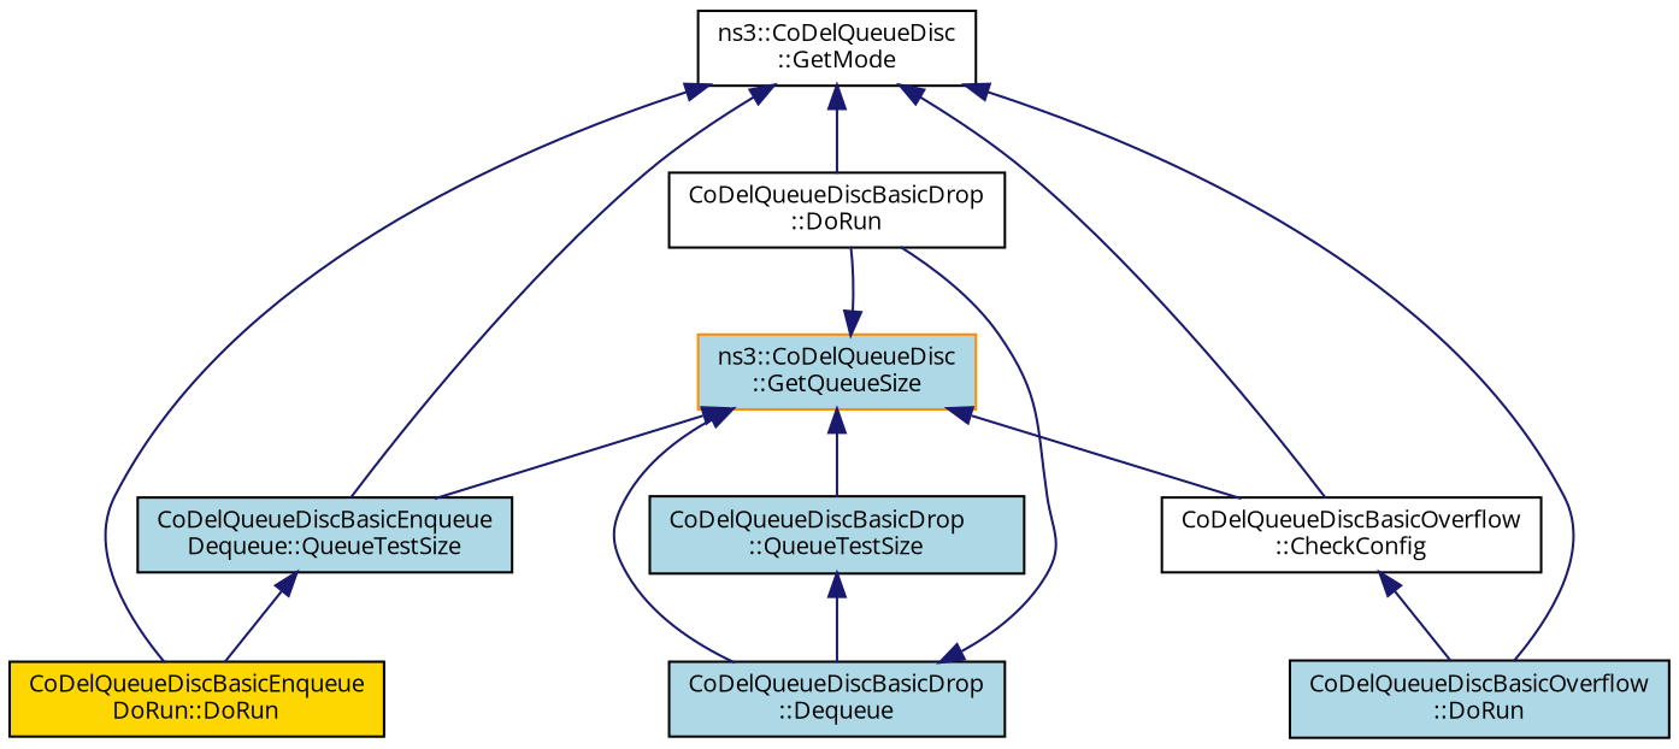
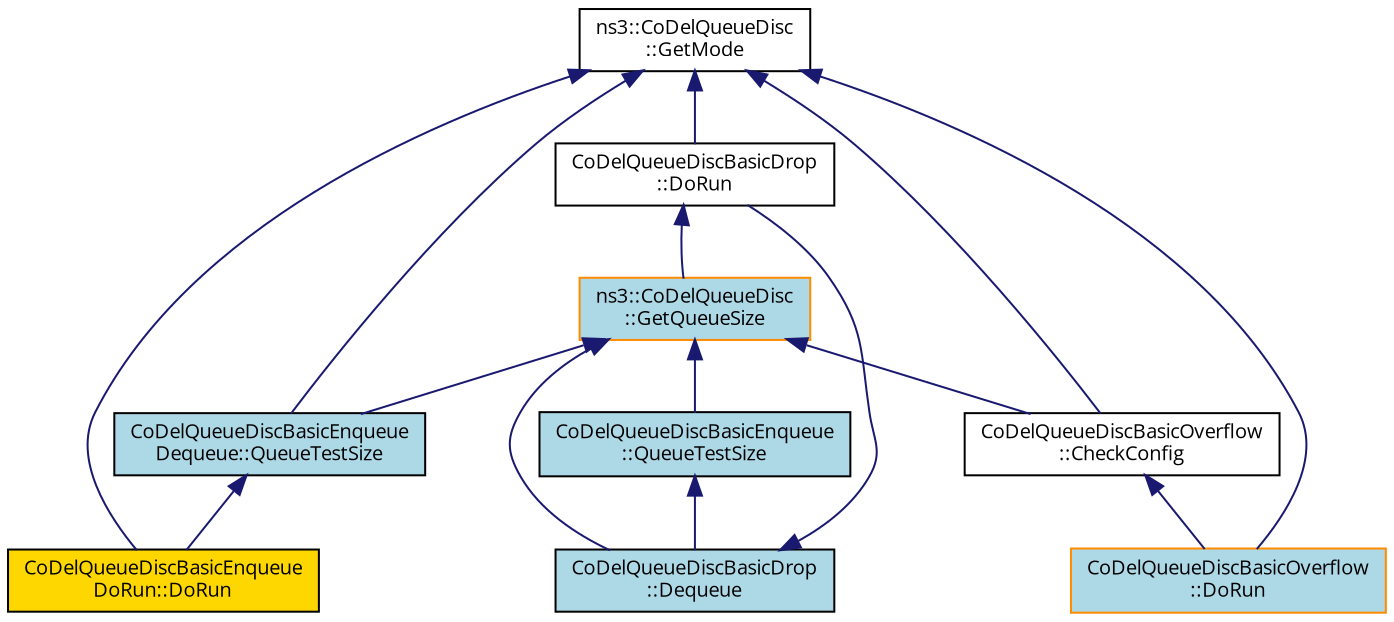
  digraph {
    fontname="Open Sans"
    rankdir=TB
    node [color=black fillcolor=lightblue fontname="Open Sans" fontsize=10 shape=record style=filled]
    edge [color=midnightblue dir=back fontname="Open Sans" fontsize=10 labelfontname=Helvetica labelfontsize=10 style=solid]
    n1 [fillcolor=white fontcolor=black height=0.2 label="ns3::CoDelQueueDisc\l::GetMode" width=0.4]
    n2 [height=0.2 label="CoDelQueueDiscBasicEnqueue\lDequeue::QueueTestSize" width=0.4]
    n3 [fillcolor=gold height=0.2 label="CoDelQueueDiscBasicEnqueue\lDoRun::DoRun" width=0.4]
    n4 [fillcolor=white height=0.2 label="CoDelQueueDiscBasicOverflow\l::CheckConfig" width=0.4]
-   n5 [height=0.2 label="CoDelQueueDiscBasicOverflow\l::DoRun" width=0.4]
+   n5 [color=darkorange height=0.2 label="CoDelQueueDiscBasicOverflow\l::DoRun" width=0.4]
    n6 [fillcolor=white height=0.2 label="CoDelQueueDiscBasicDrop\l::DoRun" width=0.4]
    n7 [color=darkorange height=0.2 label="ns3::CoDelQueueDisc\l::GetQueueSize" width=0.4]
-   n8 [height=0.2 label="CoDelQueueDiscBasicDrop\l::QueueTestSize" width=0.4]
+   n8 [height=0.2 label="CoDelQueueDiscBasicEnqueue\l::QueueTestSize" width=0.4]
    n9 [height=0.2 label="CoDelQueueDiscBasicDrop\l::Dequeue" width=0.4]
    n1 -> n2
    n1 -> n3
    n1 -> n4
    n1 -> n5
    n1 -> n6
    n2 -> n3
    n4 -> n5
    n7 -> n2
    n7 -> n4
-   n7 -> n6
+   n6 -> n7
    n7 -> n8
    n7 -> n9
    n8 -> n9
    n9 -> n6
  }
